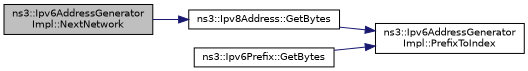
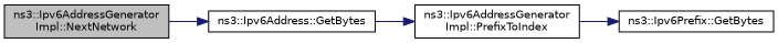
  digraph {
    rankdir=LR
    node [color=black fillcolor=white fontname=Helvetica fontsize=10 shape=record style=filled]
    edge [color=midnightblue fontname=Helvetica fontsize=10 labelfontname=Helvetica labelfontsize=10 style=solid]
    n1 [fillcolor=grey75 fontcolor=black height=0.2 label="ns3::Ipv6AddressGenerator\lImpl::NextNetwork" width=0.4]
-   n2 [height=0.2 label="ns3::Ipv8Address::GetBytes" width=0.4]
+   n2 [height=0.2 label="ns3::Ipv6Address::GetBytes" width=0.4]
    n3 [height=0.2 label="ns3::Ipv6AddressGenerator\lImpl::PrefixToIndex" width=0.4]
    n4 [height=0.2 label="ns3::Ipv6Prefix::GetBytes" width=0.4]
    n1 -> n2
    n2 -> n3
-   n4 -> n3
+   n3 -> n4
  }
